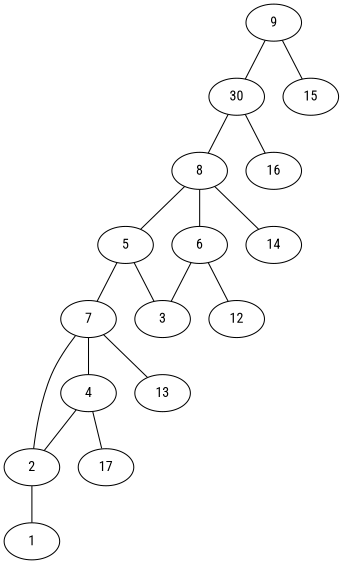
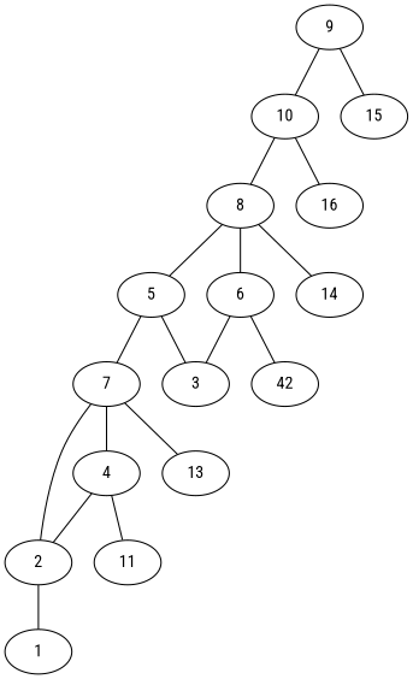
  graph {
    fontname="Roboto Condensed"
    node [chem=C fontname="Roboto Condensed"]
    edge [fontname="Roboto Condensed" valence=1]
    1 [chem=O]
    2
    4 [chem=N]
-   11 [chem=H label=17]
+   11 [chem=H]
    5
    3
    7 [chem=N]
    13 [chem=H]
    6
-   12 [chem=H]
+   12 [chem=H label=42]
    8
    14 [chem=H]
    9
-   10 [label=30]
+   10
    15 [chem=H]
    16 [chem=H]
    2 -- 1 [valence=2]
    4 -- 2
    4 -- 11
    5 -- 3 [valence=2]
    5 -- 7
    7 -- 2
    7 -- 4
    7 -- 13
    6 -- 3
    6 -- 12
    8 -- 5
    8 -- 6 [valence=2]
    8 -- 14
    9 -- 10
    9 -- 15
    10 -- 8 [valence=2]
    10 -- 16
  }
